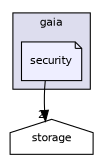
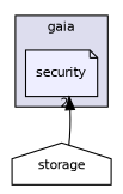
  digraph {
    compound=true
    node [fontname=Helvetica fontsize=10]
    n1 [fillcolor="#eeeeff" label=security pencolor=black shape=note style=filled]
    n2 [label=storage shape=house]
    subgraph cluster_1 {
      bgcolor="#ddddee"
      fontname=Helvetica
      fontsize=10
      label=gaia
      pencolor=black
      n1
    }
-   n1 -> n2 [headlabel=2 labeldistance=1.5 labelfontname=Helvetica labelfontsize=10]
+   n2 -> n1 [headlabel=2 labeldistance=1.5 labelfontname=Helvetica labelfontsize=10]
  }
